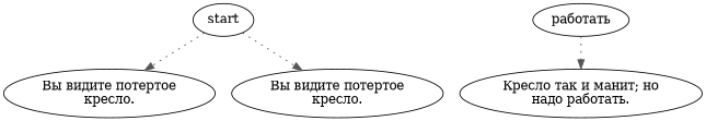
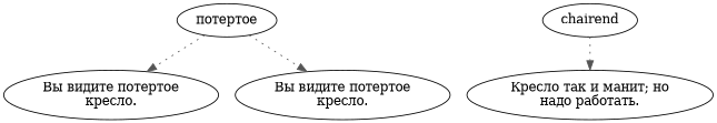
  digraph {
    node [color="#000000" fillcolor="#FFFFFF" style=filled]
    edge [color="#555555" style=dotted]
    n1 [label="Вы видите потертое\nкресло."]
-   start
+   start [label="потертое"]
    n3 [label="Вы видите потертое\nкресло."]
    n4 [label="Кресло так и манит; но\nнадо работать."]
-   chairend [label="работать"]
+   chairend
    start -> n1
    start -> n3
    chairend -> n4
  }
